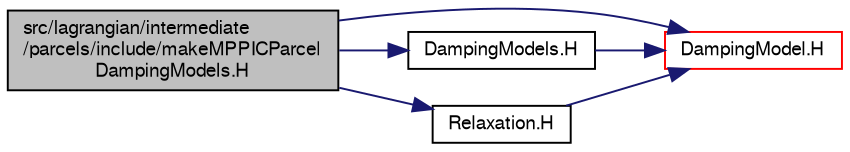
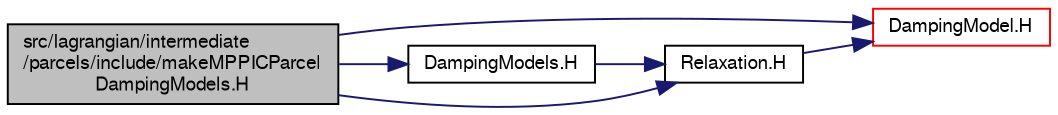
  digraph {
    rankdir=LR
    node [color=black fontname=FreeSans fontsize=10 shape=record]
    edge [color=midnightblue fontname=FreeSans fontsize=10 labelfontname=FreeSans labelfontsize=10 style=solid]
    n1 [fillcolor=grey75 fontcolor=black height=0.2 label="src/lagrangian/intermediate\l/parcels/include/makeMPPICParcel\lDampingModels.H" style=filled width=0.4]
    n2 [color=red height=0.2 label="DampingModel.H" width=0.4]
    n3 [height=0.2 label="DampingModels.H" width=0.4]
    n4 [height=0.2 label="Relaxation.H" width=0.4]
    n1 -> n2
    n1 -> n3
    n1 -> n4
-   n3 -> n2
+   n3 -> n4
    n4 -> n2
  }
